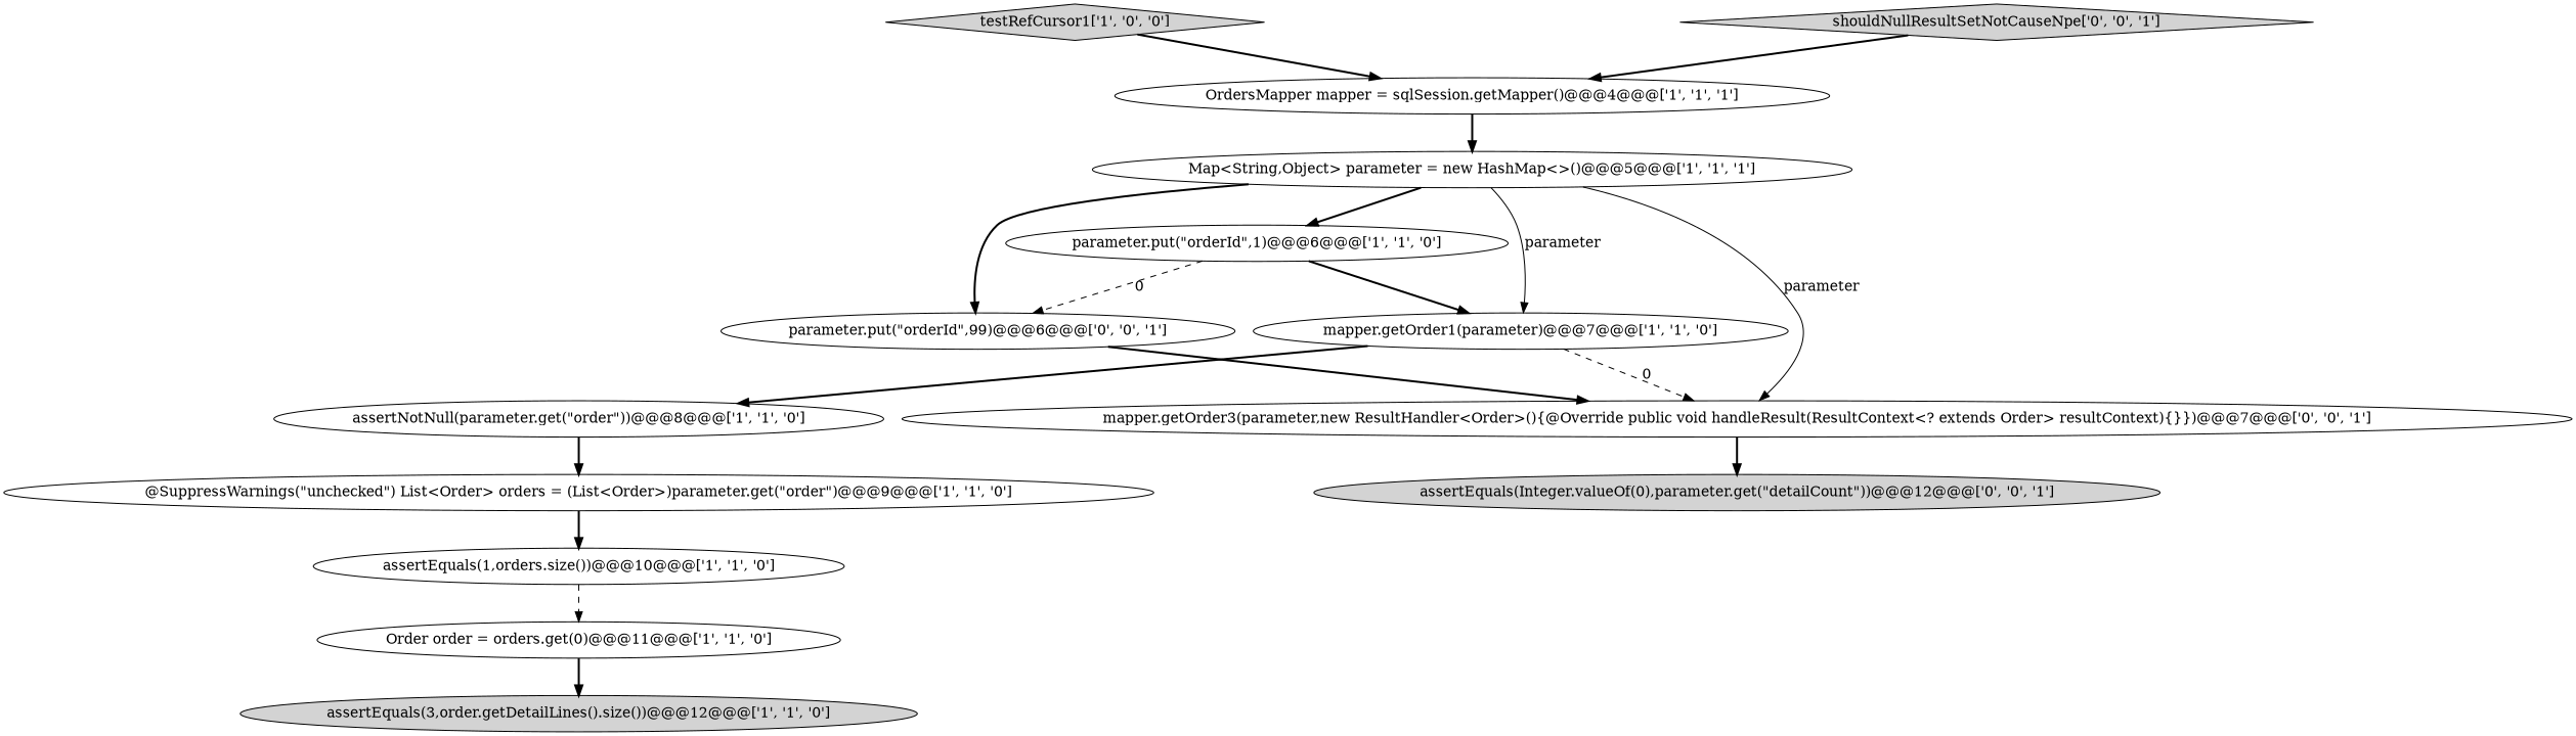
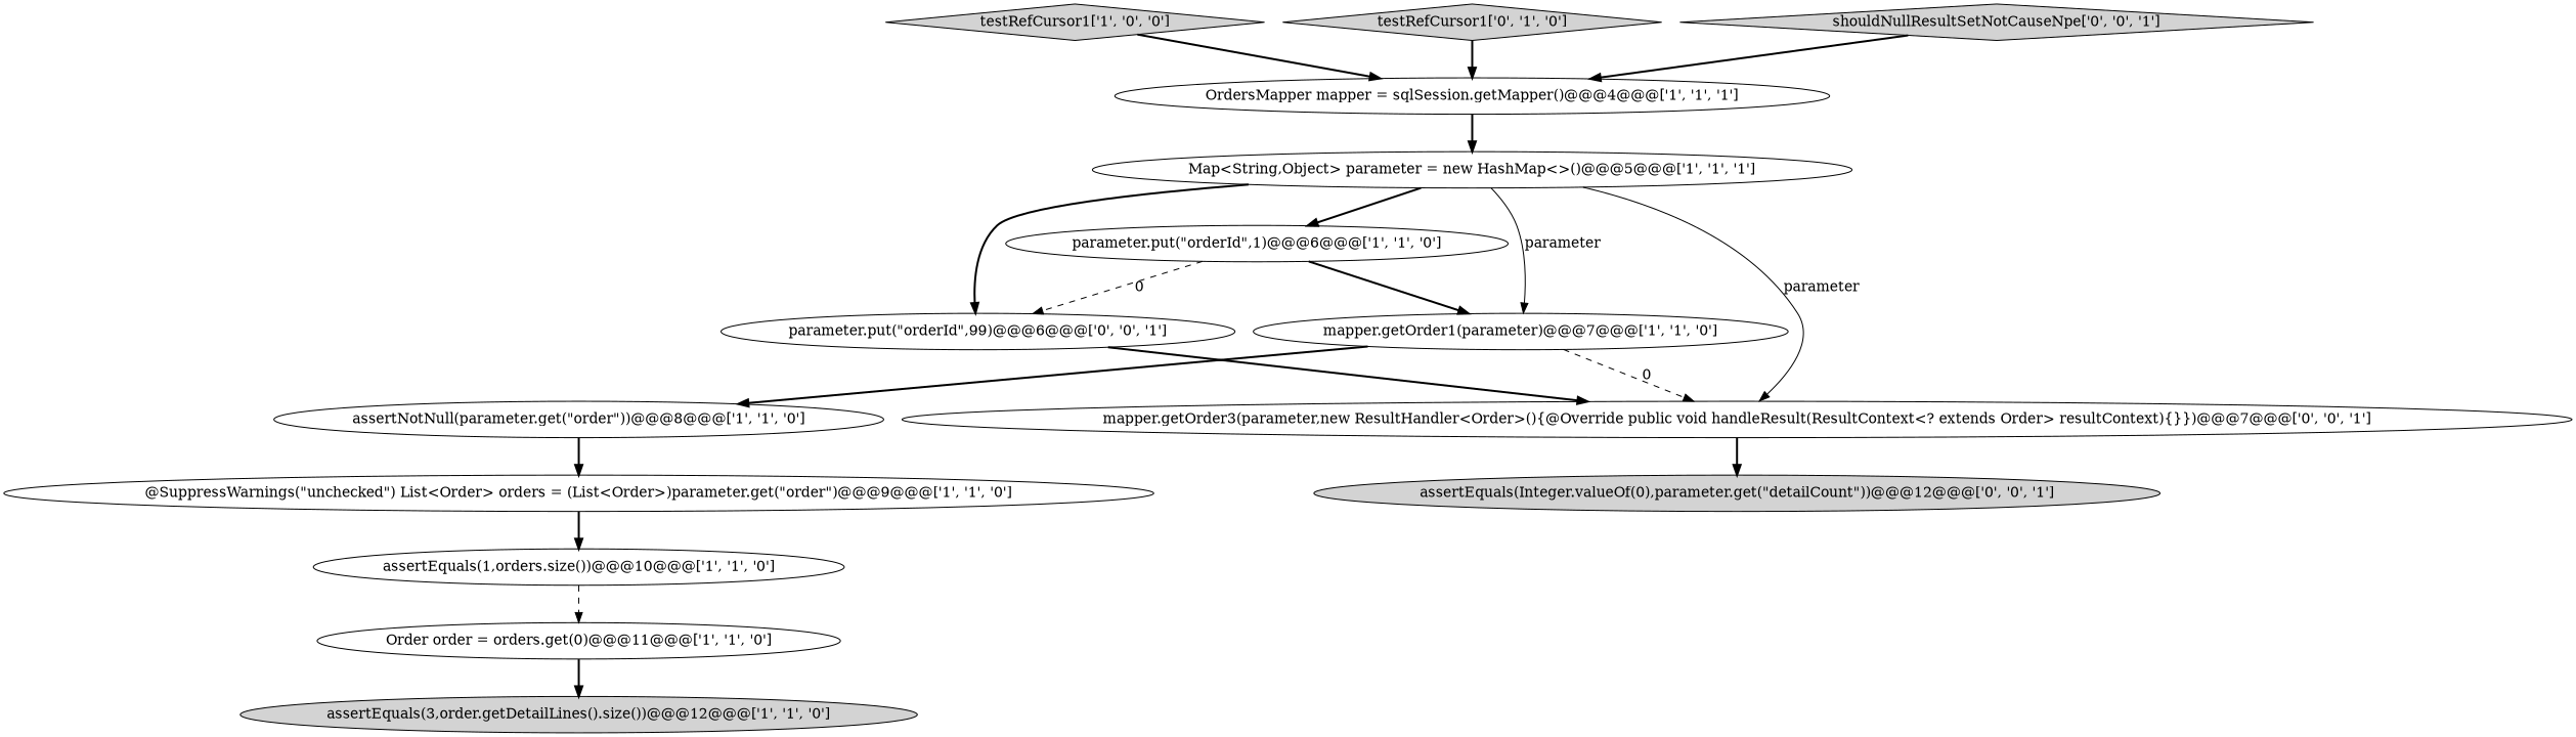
  digraph {
    node [fillcolor=white shape=ellipse style=filled]
    edge [style=bold]
    n1 [label="Order order = orders.get(0)@@@11@@@['1', '1', '0']"]
    n2 [fillcolor=lightgray label="assertEquals(3,order.getDetailLines().size())@@@12@@@['1', '1', '0']"]
    n3 [fillcolor=lightgray label="testRefCursor1['1', '0', '0']" shape=diamond]
    n4 [label="OrdersMapper mapper = sqlSession.getMapper()@@@4@@@['1', '1', '1']"]
    n5 [label="Map<String,Object> parameter = new HashMap<>()@@@5@@@['1', '1', '1']"]
    n6 [label="assertEquals(1,orders.size())@@@10@@@['1', '1', '0']"]
    n7 [label="mapper.getOrder1(parameter)@@@7@@@['1', '1', '0']"]
    n8 [label="mapper.getOrder3(parameter,new ResultHandler<Order>(){@Override public void handleResult(ResultContext<? extends Order> resultContext){}})@@@7@@@['0', '0', '1']"]
    n9 [label="parameter.put(\"orderId\",99)@@@6@@@['0', '0', '1']"]
    n10 [label="parameter.put(\"orderId\",1)@@@6@@@['1', '1', '0']"]
    n11 [label="assertNotNull(parameter.get(\"order\"))@@@8@@@['1', '1', '0']"]
    n12 [label="@SuppressWarnings(\"unchecked\") List<Order> orders = (List<Order>)parameter.get(\"order\")@@@9@@@['1', '1', '0']"]
    n13 [fillcolor=lightgray label="assertEquals(Integer.valueOf(0),parameter.get(\"detailCount\"))@@@12@@@['0', '0', '1']"]
+   n14 [fillcolor=lightgray label="testRefCursor1['0', '1', '0']" shape=diamond]
    n15 [fillcolor=lightgray label="shouldNullResultSetNotCauseNpe['0', '0', '1']" shape=diamond]
    n1 -> n2
    n3 -> n4
    n4 -> n5
    n5 -> n7 [label=parameter style=solid]
    n5 -> n8 [label=parameter style=solid]
    n5 -> n9
    n5 -> n10
    n6 -> n1 [style=dashed]
    n7 -> n8 [label=0 style=dashed]
    n7 -> n11
    n8 -> n13
    n9 -> n8
    n10 -> n7
    n10 -> n9 [label=0 style=dashed]
    n11 -> n12
    n12 -> n6
+   n14 -> n4
    n15 -> n4
  }
